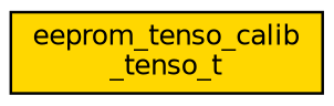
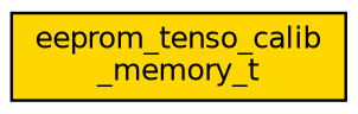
  digraph {
    rankdir=LR
-   n1 [color=black fillcolor=gold fontname=Helvetica fontsize=10 height=0.2 label="eeprom_tenso_calib\l_tenso_t" shape=record style=filled width=0.4]
+   n1 [color=black fillcolor=gold fontname=Helvetica fontsize=10 height=0.2 label="eeprom_tenso_calib\l_memory_t" shape=record style=filled width=0.4]
  }
